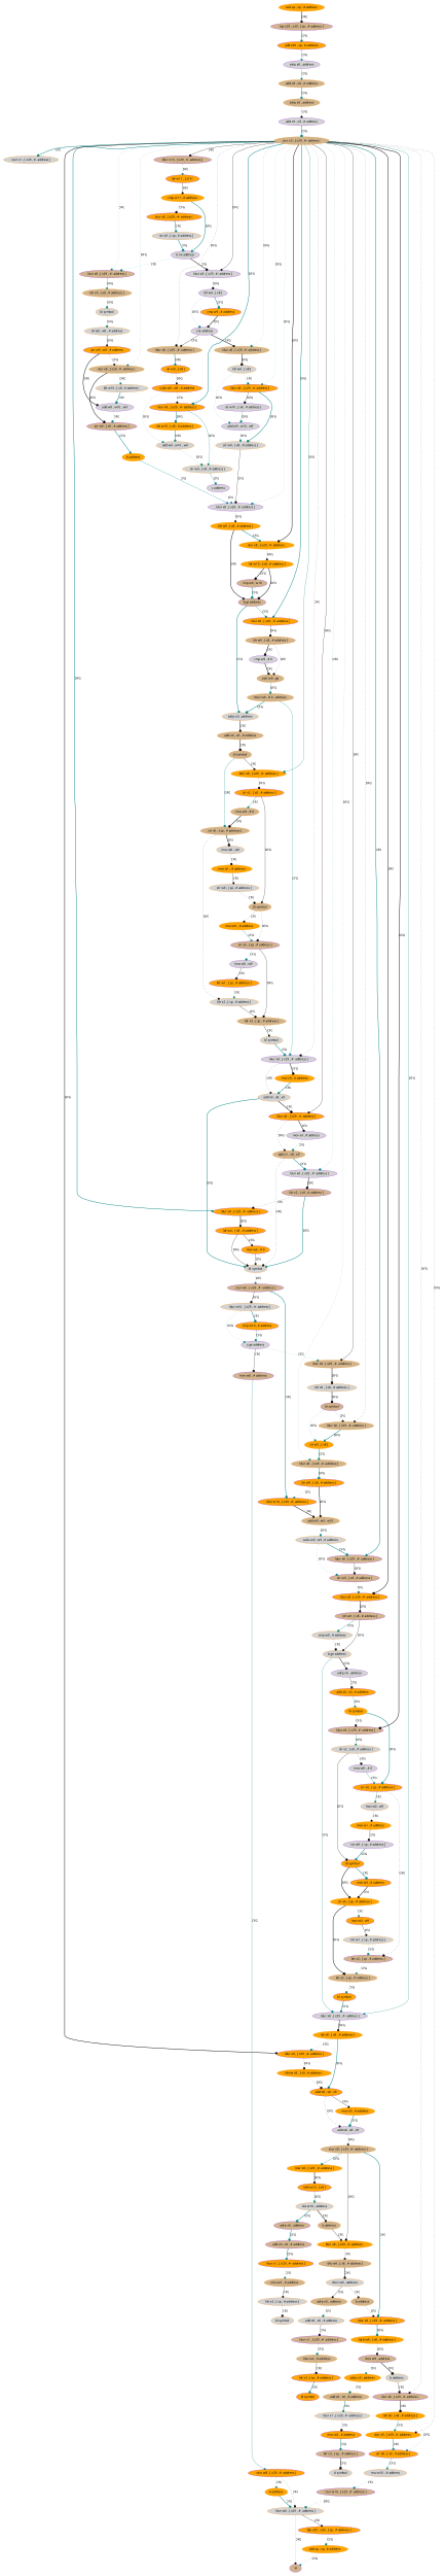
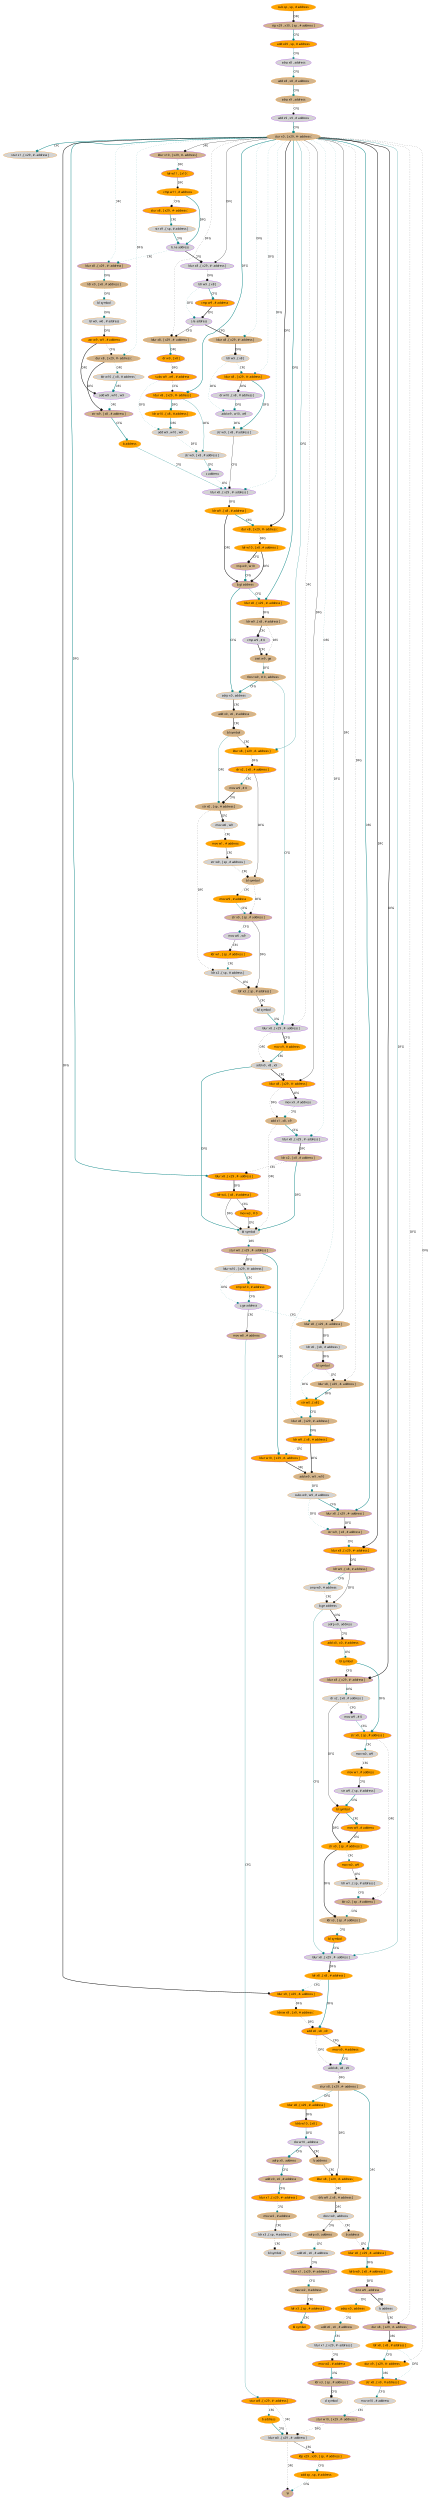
  digraph {
    fontname="Noto Sans"
    node [color=darkorange fillcolor=orange fontname="Noto Sans" style=filled]
    edge [arrowhead=dot color=teal fontname="Noto Sans" style=bold]
    n1 [label="sub sp , sp , # address"]
    n2 [color=purple fillcolor=tan label="stp x29 , x30 , [ sp , # address ]"]
    n3 [color=purple label="add x29 , sp , # address"]
    n4 [color=purple fillcolor=lightgrey label="adrp x8 , address"]
    n5 [fillcolor=tan label="add x8 , x8 , # address"]
    n6 [fillcolor=tan label="adrp x9 , address"]
    n7 [color=purple fillcolor=lightgrey label="add x9 , x9 , # address"]
    n8 [fillcolor=tan label="stur x0 , [ x29 , #- address ]"]
    n9 [fillcolor=lightgrey label="stur x1 , [ x29 , #- address ]"]
    n10 [color=purple fillcolor=tan label="ldur x10 , [ x29 , #- address ]"]
    n11 [color=purple fillcolor=lightgrey label="ldur x8 , [ x29 , #- address ]"]
    n12 [color=purple fillcolor=tan label="ldur x8 , [ x29 , #- address ]"]
    n13 [fillcolor=tan label="ldur x8 , [ x29 , #- address ]"]
    n14 [fillcolor=tan label="ldur x8 , [ x29 , #- address ]"]
    n15 [fillcolor=tan label="ldur x8 , [ x29 , #- address ]"]
    n16 [color=purple fillcolor=lightgrey label="ldur x8 , [ x29 , #- address ]"]
    n17 [color=purple label="ldur x8 , [ x29 , #- address ]"]
    n18 [color=purple label="ldur x8 , [ x29 , #- address ]"]
    n19 [label="ldur x8 , [ x29 , #- address ]"]
    n20 [color=purple label="ldur x8 , [ x29 , #- address ]"]
    n21 [label="ldur x8 , [ x29 , #- address ]"]
    n22 [color=purple fillcolor=lightgrey label="ldur x8 , [ x29 , #- address ]"]
    n23 [fillcolor=tan label="ldur x8 , [ x29 , #- address ]"]
    n24 [fillcolor=tan label="ldur x8 , [ x29 , #- address ]"]
    n25 [fillcolor=tan label="ldur x8 , [ x29 , #- address ]"]
    n26 [color=purple fillcolor=tan label="ldur x8 , [ x29 , #- address ]"]
    n27 [color=purple label="ldur x8 , [ x29 , #- address ]"]
    n28 [color=purple fillcolor=lightgrey label="ldur x8 , [ x29 , #- address ]"]
    n29 [color=purple label="ldur x8 , [ x29 , #- address ]"]
    n30 [color=purple fillcolor=lightgrey label="ldur x8 , [ x29 , #- address ]"]
    n31 [color=purple label="ldur x8 , [ x29 , #- address ]"]
    n32 [color=purple label="ldur x9 , [ x29 , #- address ]"]
    n33 [color=purple fillcolor=tan label="ldur x8 , [ x29 , #- address ]"]
    n34 [color=purple fillcolor=tan label="ldur x8 , [ x29 , #- address ]"]
    n35 [label="ldur x9 , [ x29 , #- address ]"]
    n36 [color=purple label="ldr w11 , [ x10 ]"]
    n37 [color=purple fillcolor=lightgrey label="ldr w9 , [ x8 ]"]
    n38 [fillcolor=tan label="ldr x0 , [ x8 , # address ]"]
    n39 [fillcolor=lightgrey label="ldr w9 , [ x8 ]"]
    n40 [color=purple label="ldr w9 , [ x8 ]"]
    n41 [fillcolor=lightgrey label="ldr w10 , [ x8 , # address ]"]
    n42 [color=purple fillcolor=tan label="str w9 , [ x8 , # address ]"]
    n43 [label="ldr w9 , [ x8 , # address ]"]
    n44 [color=purple fillcolor=lightgrey label="ldr w10 , [ x8 , # address ]"]
    n45 [fillcolor=lightgrey label="str w9 , [ x8 , # address ]"]
    n46 [label="ldr w10 , [ x8 , # address ]"]
    n47 [fillcolor=lightgrey label="str w9 , [ x8 , # address ]"]
    n48 [label="ldr w10 , [ x8 , # address ]"]
    n49 [fillcolor=tan label="ldr w9 , [ x8 , # address ]"]
    n50 [color=purple label="ldr x2 , [ x8 , # address ]"]
    n51 [label="mov x9 , # address"]
    n52 [fillcolor=lightgrey label="add x0 , x8 , x9"]
    n53 [fillcolor=lightgrey label="ldr x0 , [ x8 , # address ]"]
    n54 [label="str w0 , [ x8 ]"]
    n55 [color=purple label="ldr w9 , [ x8 , # address ]"]
    n56 [color=purple fillcolor=tan label="str w9 , [ x8 , # address ]"]
    n57 [color=purple fillcolor=tan label="ldr w9 , [ x8 , # address ]"]
    n58 [label="ldr x8 , [ x8 , # address ]"]
    n59 [color=purple fillcolor=lightgrey label="mov x9 , # address"]
    n60 [fillcolor=tan label="add x1 , x8 , x9"]
    n61 [color=purple fillcolor=tan label="ldr x2 , [ x8 , # address ]"]
    n62 [color=purple label="ldr w4 , [ x8 , # address ]"]
    n63 [label="ldrsw x9 , [ x9 , # address ]"]
    n64 [fillcolor=lightgrey label="ldr x2 , [ x8 , # address ]"]
    n65 [label="ldr x8 , [ x8 , # address ]"]
    n66 [color=purple label="str x8 , [ x9 , # address ]"]
    n67 [label="cmp w11 , # address"]
    n68 [color=purple label="stur x8 , [ x29 , #- address ]"]
    n69 [color=purple fillcolor=lightgrey label="b.ne address"]
    n70 [fillcolor=lightgrey label="str x9 , [ sp , # address ]"]
    n71 [color=purple label="cmp w9 , # address"]
    n72 [color=purple fillcolor=lightgrey label="b.le address"]
    n73 [fillcolor=lightgrey label="bl symbol"]
    n74 [color=purple fillcolor=lightgrey label="add w9 , w10 , w9"]
    n75 [color=purple label="subs w9 , w9 , # address"]
    n76 [fillcolor=lightgrey label="lsl w9 , w0 , # address"]
    n77 [color=purple label="asr w9 , w9 , # address"]
    n78 [color=purple fillcolor=lightgrey label="add w9 , w10 , w9"]
    n79 [label="b address"]
    n80 [color=purple fillcolor=tan label="b.gt address"]
    n81 [fillcolor=lightgrey label="add w9 , w10 , w9"]
    n82 [color=purple fillcolor=lightgrey label="b address"]
    n83 [fillcolor=lightgrey label="adrp x0 , address"]
    n84 [color=purple fillcolor=tan label="cmp w9 , w10"]
    n85 [fillcolor=tan label="add x0 , x0 , # address"]
    n86 [fillcolor=tan label="bl symbol"]
    n87 [color=purple fillcolor=lightgrey label="cmp w9 , # 0"]
    n88 [fillcolor=tan label="cset w9 , ge"]
    n89 [fillcolor=tan label="str x0 , [ sp , # address ]"]
    n90 [fillcolor=lightgrey label="mov w0 , w9"]
    n91 [fillcolor=lightgrey label="ldr x2 , [ sp , # address ]"]
    n92 [fillcolor=tan label="mov w9 , # 0"]
    n93 [fillcolor=tan label="bl symbol"]
    n94 [label="mov w9 , # address"]
    n95 [color=purple fillcolor=tan label="str x0 , [ sp , # address ]"]
    n96 [label="mov w1 , # address"]
    n97 [fillcolor=tan label="ldr x3 , [ sp , # address ]"]
    n98 [fillcolor=lightgrey label="str w9 , [ sp , # address ]"]
    n99 [color=purple fillcolor=lightgrey label="mov w0 , w9"]
    n100 [color=purple label="ldr w1 , [ sp , # address ]"]
    n101 [fillcolor=lightgrey label="bl symbol"]
    n102 [fillcolor=lightgrey label="bl symbol"]
    n103 [fillcolor=tan label="tbnz w9 , # 0 , address"]
    n104 [color=purple fillcolor=tan label="bl symbol"]
    n105 [color=purple label="ldur w10 , [ x29 , #- address ]"]
    n106 [fillcolor=tan label="add w9 , w9 , w10"]
    n107 [fillcolor=lightgrey label="subs w9 , w9 , # address"]
    n108 [fillcolor=lightgrey label="cmp w9 , # address"]
    n109 [fillcolor=lightgrey label="b.ge address"]
    n110 [color=purple fillcolor=lightgrey label="adrp x0 , address"]
    n111 [color=purple label="add x0 , x0 , # address"]
    n112 [color=purple label="add x8 , x8 , x9"]
    n113 [label="bl symbol"]
    n114 [color=purple fillcolor=tan label="mov w8 , # address"]
    n115 [color=purple label="stur w8 , [ x29 , #- address ]"]
    n116 [label="b address"]
    n117 [fillcolor=lightgrey label="ldur w0 , [ x29 , #- address ]"]
    n118 [color=purple label="ldp x29 , x30 , [ sp , # address ]"]
    n119 [color=purple fillcolor=tan label=ret]
    n120 [label="add sp , sp , # address"]
    n121 [color=purple fillcolor=tan label="stur w0 , [ x29 , #- address ]"]
    n122 [color=purple label="mov w3 , # 0"]
    n123 [fillcolor=lightgrey label="ldur w10 , [ x29 , #- address ]"]
    n124 [color=purple label="cmp w10 , # address"]
    n125 [color=purple fillcolor=lightgrey label="b.ge address"]
    n126 [label="mov x9 , # address"]
    n127 [color=purple fillcolor=lightgrey label="add x8 , x8 , x9"]
    n128 [fillcolor=tan label="stur x8 , [ x29 , #- address ]"]
    n129 [label="ldur x8 , [ x29 , #- address ]"]
    n130 [label="ldur x8 , [ x29 , #- address ]"]
    n131 [color=purple label="ldur x8 , [ x29 , #- address ]"]
    n132 [color=purple label="ldrb w10 , [ x8 ]"]
    n133 [fillcolor=tan label="ldrb w9 , [ x8 , # address ]"]
    n134 [label="ldrb w9 , [ x8 , # address ]"]
-   n135 [fillcolor=lightgrey label="cbz w10 , address"]
+   n135 [color=purple fillcolor=lightgrey label="cbz w10 , address"]
    n136 [color=purple fillcolor=tan label="adrp x0 , address"]
    n137 [fillcolor=tan label="b address"]
    n138 [color=purple fillcolor=tan label="add x0 , x0 , # address"]
    n139 [color=purple label="ldur x1 , [ x29 , #- address ]"]
    n140 [color=purple label="str x0 , [ sp , # address ]"]
    n141 [fillcolor=lightgrey label="mov w0 , w9"]
    n142 [color=purple fillcolor=tan label="ldr x2 , [ sp , # address ]"]
    n143 [color=purple fillcolor=lightgrey label="mov w9 , # 0"]
    n144 [color=purple label="bl symbol"]
    n145 [color=purple label="mov w9 , # address"]
    n146 [label="str x0 , [ sp , # address ]"]
    n147 [label="mov w1 , # address"]
    n148 [fillcolor=tan label="ldr x3 , [ sp , # address ]"]
    n149 [color=purple fillcolor=lightgrey label="str w9 , [ sp , # address ]"]
    n150 [color=purple label="mov w0 , w9"]
    n151 [fillcolor=lightgrey label="ldr w1 , [ sp , # address ]"]
    n152 [color=purple label="bl symbol"]
    n153 [fillcolor=tan label="mov w2 , # address"]
    n154 [fillcolor=lightgrey label="ldr x3 , [ sp , # address ]"]
    n155 [fillcolor=lightgrey label="bl symbol"]
    n156 [fillcolor=lightgrey label="cbnz w9 , address"]
    n157 [fillcolor=tan label="adrp x0 , address"]
    n158 [fillcolor=tan label="b address"]
    n159 [fillcolor=lightgrey label="add x0 , x0 , # address"]
    n160 [color=purple fillcolor=tan label="ldur x1 , [ x29 , #- address ]"]
    n161 [fillcolor=tan label="mov w2 , # address"]
    n162 [color=purple label="ldr x3 , [ sp , # address ]"]
    n163 [color=purple label="bl symbol"]
    n164 [color=purple fillcolor=tan label="cbnz w9 , address"]
    n165 [label="adrp x0 , address"]
    n166 [fillcolor=lightgrey label="b address"]
    n167 [fillcolor=tan label="add x0 , x0 , # address"]
    n168 [fillcolor=lightgrey label="ldur x1 , [ x29 , #- address ]"]
    n169 [color=purple label="mov w2 , # address"]
    n170 [color=purple fillcolor=tan label="ldr x3 , [ sp , # address ]"]
    n171 [fillcolor=lightgrey label="bl symbol"]
    n172 [fillcolor=lightgrey label="mov w10 , # address"]
    n173 [color=purple fillcolor=tan label="stur w10 , [ x29 , #- address ]"]
    n1 -> n2 [color=black label=DFG]
    n2 -> n3 [label=CFG]
    n3 -> n4 [label=CFG style=solid]
    n4 -> n5 [label=CFG style=solid]
    n5 -> n6 [label=CFG]
    n6 -> n7 [color=black label=CFG style=dotted]
    n7 -> n8 [arrowhead=box label=CFG]
    n8 -> n9 [arrowhead=box label=CFG]
    n8 -> n10 [arrowhead=box color=black label=DFG style=solid]
    n8 -> n11 [color=black label=DFG style=solid]
    n8 -> n12 [label=DFG style=dotted]
    n8 -> n13 [arrowhead=box label=DFG style=dotted]
    n8 -> n14 [arrowhead=box color=black label=DFG style=dotted]
    n8 -> n15 [label=DFG style=dotted]
    n8 -> n16 [arrowhead=box label=DFG style=dotted]
    n8 -> n17 [label=DFG style=dotted]
    n8 -> n18 [arrowhead=box label=DFG]
    n8 -> n19 [color=black label=DFG]
    n8 -> n20 [label=DFG]
    n8 -> n21 [arrowhead=box label=DFG style=solid]
    n8 -> n22 [arrowhead=box color=black label=DFG style=dotted]
    n8 -> n23 [color=black label=DFG style=solid]
    n8 -> n24 [color=black label=DFG style=dotted]
    n8 -> n25 [label=DFG style=dotted]
    n8 -> n26 [label=DFG]
    n8 -> n27 [arrowhead=box color=black label=DFG]
    n8 -> n28 [label=DFG style=solid]
    n8 -> n29 [color=black label=DFG style=solid]
    n8 -> n30 [arrowhead=box label=DFG style=dotted]
    n8 -> n31 [label=DFG]
    n8 -> n32 [color=black label=DFG]
    n8 -> n33 [arrowhead=box color=black label=DFG]
    n8 -> n34 [color=black label=DFG style=dotted]
    n8 -> n35 [color=black label=DFG style=dotted]
    n10 -> n36 [label=DFG style=dotted]
    n11 -> n37 [arrowhead=box color=black label=DFG style=dotted]
    n12 -> n38 [label=DFG style=solid]
    n13 -> n39 [arrowhead=box color=black label=DFG]
    n14 -> n40 [label=DFG]
    n15 -> n41 [label=DFG style=dotted]
    n15 -> n42 [arrowhead=box color=black label=DFG]
    n16 -> n43 [color=black label=DFG style=dotted]
    n17 -> n44 [arrowhead=box color=black label=DFG style=solid]
    n17 -> n45 [arrowhead=box label=DFG]
    n18 -> n46 [arrowhead=box label=DFG]
    n18 -> n47 [label=DFG style=solid]
    n19 -> n48 [color=black label=DFG style=dotted]
    n20 -> n49 [arrowhead=box color=black label=DFG style=solid]
    n21 -> n50 [arrowhead=box color=black label=DFG style=dotted]
    n22 -> n51 [arrowhead=box color=black label=CFG]
    n22 -> n52 [color=black label=DFG style=dotted]
    n23 -> n53 [arrowhead=box color=black label=DFG]
    n24 -> n54 [label=DFG]
    n25 -> n55 [arrowhead=box label=DFG]
    n26 -> n56 [arrowhead=box color=black label=DFG style=solid]
    n27 -> n57 [color=black label=DFG]
    n28 -> n58 [color=black label=DFG]
    n29 -> n59 [color=black label=CFG]
    n29 -> n60 [color=black label=DFG style=dotted]
    n30 -> n61 [arrowhead=box color=black label=DFG]
    n31 -> n62 [color=black label=DFG]
    n32 -> n63 [arrowhead=box color=black label=DFG style=dotted]
    n33 -> n64 [label=DFG style=solid]
    n34 -> n65 [arrowhead=box color=black label=DFG]
    n35 -> n66 [label=DFG]
    n36 -> n67 [color=black label=DFG style=solid]
    n37 -> n71 [arrowhead=box label=CFG]
    n37 -> n72 [arrowhead=box label=DFG style=dotted]
    n38 -> n73 [arrowhead=box label=DFG style=dotted]
    n39 -> n17 [arrowhead=box label=CFG style=dotted]
    n39 -> n74 [label=DFG style=dotted]
    n40 -> n75 [color=black label=DFG style=dotted]
    n41 -> n78 [arrowhead=box label=DFG]
    n42 -> n79 [label=CFG]
    n43 -> n19 [label=CFG]
    n43 -> n80 [color=black label=DFG]
    n44 -> n74 [arrowhead=box label=DFG style=solid]
    n45 -> n16 [arrowhead=box color=black label=CFG style=solid]
    n46 -> n81 [label=DFG]
    n47 -> n82 [arrowhead=box label=CFG style=solid]
    n48 -> n80 [arrowhead=box color=black label=DFG]
    n48 -> n84 [arrowhead=box color=black label=CFG]
    n49 -> n87 [arrowhead=box color=black label=CFG]
    n49 -> n88 [color=black label=DFG style=dotted]
    n50 -> n92 [label=CFG style=solid]
    n50 -> n93 [color=black label=DFG style=solid]
    n51 -> n52 [label=CFG]
    n52 -> n29 [arrowhead=box color=black label=CFG]
    n52 -> n102 [label=DFG]
    n53 -> n104 [arrowhead=box color=black label=DFG]
    n54 -> n25 [label=CFG]
    n55 -> n105 [label=CFG style=dotted]
    n55 -> n106 [color=black label=DFG]
    n56 -> n27 [arrowhead=box label=CFG style=dotted]
    n57 -> n108 [arrowhead=box label=CFG style=solid]
    n57 -> n109 [color=black label=DFG style=solid]
    n58 -> n32 [arrowhead=box label=CFG style=dotted]
    n58 -> n112 [arrowhead=box label=DFG]
    n59 -> n60 [arrowhead=box label=CFG style=dotted]
    n60 -> n30 [arrowhead=box label=CFG]
    n60 -> n102 [arrowhead=box color=black label=DFG style=dotted]
    n61 -> n31 [arrowhead=box color=black label=CFG style=dotted]
    n61 -> n102 [label=DFG]
    n62 -> n102 [arrowhead=box color=black label=DFG style=solid]
    n62 -> n122 [color=black label=CFG style=solid]
    n63 -> n112 [arrowhead=box color=black label=DFG style=dotted]
    n64 -> n143 [arrowhead=box color=black label=CFG style=dotted]
    n64 -> n144 [arrowhead=box color=black label=DFG style=solid]
    n65 -> n35 [label=CFG style=solid]
    n65 -> n66 [label=DFG style=dotted]
    n66 -> n172 [label=CFG style=solid]
    n67 -> n68 [arrowhead=box color=black label=CFG style=dotted]
    n67 -> n69 [label=DFG]
    n68 -> n70 [label=CFG]
    n69 -> n11 [arrowhead=box color=black label=CFG]
    n69 -> n12 [arrowhead=box label=CFG style=dotted]
    n70 -> n69 [arrowhead=box label=CFG]
    n71 -> n72 [color=black label=CFG]
    n72 -> n13 [color=black label=CFG]
    n72 -> n14 [color=black label=CFG style=solid]
    n73 -> n76 [arrowhead=box label=DFG style=dotted]
    n74 -> n45 [arrowhead=box label=DFG style=dotted]
    n75 -> n18 [color=black label=CFG style=dotted]
    n75 -> n81 [label=DFG style=dotted]
    n76 -> n77 [color=black label=DFG style=solid]
    n77 -> n15 [color=black label=CFG style=dotted]
    n77 -> n78 [color=black label=DFG]
    n78 -> n42 [arrowhead=box label=DFG style=dotted]
    n79 -> n16 [label=CFG style=solid]
    n80 -> n20 [arrowhead=box label=CFG style=solid]
    n80 -> n83 [label=CFG]
    n81 -> n47 [arrowhead=box label=DFG style=dotted]
    n82 -> n16 [label=CFG style=dotted]
    n83 -> n85 [color=black label=CFG]
    n84 -> n80 [arrowhead=box label=CFG]
    n85 -> n86 [arrowhead=box color=black label=CFG]
    n86 -> n21 [color=black label=CFG style=solid]
    n86 -> n89 [arrowhead=box label=DFG style=solid]
    n87 -> n88 [color=black label=CFG]
    n88 -> n103 [arrowhead=box label=DFG style=solid]
    n89 -> n90 [arrowhead=box color=black label=CFG]
    n89 -> n91 [color=black label=DFG style=dotted]
    n90 -> n96 [arrowhead=box color=black label=CFG style=dotted]
    n91 -> n97 [arrowhead=box color=black label=CFG style=solid]
    n92 -> n89 [arrowhead=box color=black label=CFG]
    n93 -> n94 [color=black label=CFG style=dotted]
    n93 -> n95 [arrowhead=box color=black label=DFG style=dotted]
    n94 -> n95 [label=CFG style=solid]
    n95 -> n97 [arrowhead=box color=black label=DFG style=solid]
    n95 -> n99 [arrowhead=box label=CFG style=dotted]
    n96 -> n98 [color=black label=CFG style=solid]
    n97 -> n101 [color=black label=CFG style=solid]
    n98 -> n93 [arrowhead=box color=black label=CFG style=dotted]
    n99 -> n100 [arrowhead=box color=black label=CFG style=solid]
    n100 -> n91 [label=CFG style=dotted]
    n101 -> n22 [arrowhead=box label=CFG]
    n102 -> n121 [label=DFG style=dotted]
    n103 -> n22 [arrowhead=box label=CFG style=solid]
    n103 -> n83 [arrowhead=box label=CFG]
    n104 -> n24 [color=black label=CFG style=dotted]
    n104 -> n54 [label=DFG style=dotted]
    n105 -> n106 [color=black label=DFG]
    n106 -> n107 [arrowhead=box label=DFG style=dotted]
    n107 -> n26 [arrowhead=box label=CFG]
    n107 -> n56 [arrowhead=box label=DFG style=dotted]
    n108 -> n109 [arrowhead=box color=black label=CFG style=dotted]
    n109 -> n28 [arrowhead=box label=CFG style=solid]
    n109 -> n110 [color=black label=CFG]
    n110 -> n111 [arrowhead=box color=black label=CFG style=solid]
    n111 -> n113 [label=CFG style=solid]
    n112 -> n126 [color=black label=CFG style=solid]
    n112 -> n127 [color=black label=DFG style=dotted]
    n113 -> n33 [arrowhead=box color=black label=CFG style=dotted]
    n113 -> n140 [arrowhead=box label=DFG]
    n114 -> n115 [label=CFG style=solid]
    n115 -> n116 [label=CFG style=dotted]
    n115 -> n117 [arrowhead=box color=black label=DFG style=dotted]
    n116 -> n117 [label=CFG]
    n117 -> n118 [color=black label=CFG style=solid]
    n117 -> n119 [color=black label=DFG style=dotted]
    n118 -> n120 [arrowhead=box label=CFG style=dotted]
    n120 -> n119 [label=CFG style=dotted]
    n121 -> n105 [arrowhead=box label=DFG]
    n121 -> n123 [arrowhead=box color=black label=DFG style=solid]
    n122 -> n102 [color=black label=CFG style=solid]
    n123 -> n124 [arrowhead=box label=CFG]
    n123 -> n125 [label=DFG style=dotted]
    n124 -> n125 [arrowhead=box label=CFG style=solid]
    n125 -> n23 [label=CFG style=dotted]
    n125 -> n114 [arrowhead=box color=black label=CFG style=solid]
    n126 -> n127 [arrowhead=box label=CFG]
    n127 -> n128 [color=black label=DFG style=dotted]
    n128 -> n129 [arrowhead=box label=DFG style=solid]
    n128 -> n130 [arrowhead=box color=black label=DFG style=solid]
    n128 -> n131 [arrowhead=box label=DFG]
    n129 -> n132 [color=black label=DFG]
    n130 -> n133 [color=black label=DFG style=dotted]
    n131 -> n134 [arrowhead=box label=DFG]
    n132 -> n135 [arrowhead=box label=DFG style=solid]
    n133 -> n156 [color=black label=DFG]
    n134 -> n164 [arrowhead=box color=black label=DFG style=dotted]
    n135 -> n136 [arrowhead=box label=CFG]
    n135 -> n137 [color=black label=CFG]
    n136 -> n138 [label=CFG]
    n137 -> n130 [color=black label=CFG style=solid]
    n138 -> n139 [label=CFG]
    n139 -> n153 [label=CFG style=dotted]
    n140 -> n141 [label=CFG style=solid]
    n140 -> n142 [arrowhead=box color=black label=DFG style=dotted]
    n141 -> n147 [color=black label=CFG style=dotted]
    n142 -> n148 [label=CFG style=dotted]
    n143 -> n140 [label=CFG style=solid]
    n144 -> n145 [arrowhead=box label=CFG]
    n144 -> n146 [color=black label=DFG]
    n145 -> n146 [color=black label=CFG]
    n146 -> n148 [arrowhead=box color=black label=DFG]
    n146 -> n150 [label=CFG style=dotted]
    n147 -> n149 [arrowhead=box color=black label=CFG style=solid]
    n148 -> n152 [arrowhead=box label=CFG style=dotted]
    n149 -> n144 [label=CFG]
    n150 -> n151 [color=black label=CFG style=solid]
    n151 -> n142 [arrowhead=box label=CFG style=dotted]
    n152 -> n28 [label=CFG]
    n153 -> n154 [color=black label=CFG style=solid]
    n154 -> n155 [arrowhead=box color=black label=CFG style=dotted]
    n156 -> n157 [color=black label=CFG style=solid]
    n156 -> n158 [color=black label=CFG style=dotted]
    n157 -> n159 [arrowhead=box label=CFG style=dotted]
    n158 -> n131 [color=black label=CFG style=dotted]
    n159 -> n160 [arrowhead=box color=black label=CFG style=solid]
    n160 -> n161 [arrowhead=box label=CFG style=dotted]
    n161 -> n162 [arrowhead=box color=black label=CFG style=solid]
    n162 -> n163 [label=CFG]
    n164 -> n165 [label=CFG style=dotted]
    n164 -> n166 [arrowhead=box color=black label=CFG]
    n165 -> n167 [arrowhead=box label=CFG style=dotted]
    n166 -> n34 [arrowhead=box color=black label=CFG style=solid]
    n167 -> n168 [label=CFG]
    n168 -> n169 [arrowhead=box color=black label=CFG style=dotted]
    n169 -> n170 [label=CFG]
    n170 -> n171 [arrowhead=box color=black label=CFG]
    n172 -> n173 [arrowhead=box label=CFG style=dotted]
-   n173 -> n117 [arrowhead=box label=DFG style=dotted]
+   n173 -> n117 [arrowhead=box color=black label=DFG style=dotted]
  }
